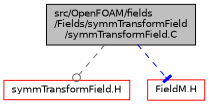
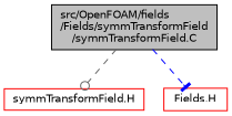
  digraph {
    node [color=red fontname=Helvetica fontsize=10 shape=record]
    edge [fontname=Helvetica fontsize=10 labelfontname=Helvetica labelfontsize=10 style=dashed]
    n1 [color=black fillcolor=grey75 fontcolor=black height=0.2 label="src/OpenFOAM/fields\l/Fields/symmTransformField\l/symmTransformField.C" style=filled width=0.4]
    n2 [height=0.2 label="symmTransformField.H" width=0.4]
-   n3 [height=0.2 label="FieldM.H" width=0.4]
+   n3 [height=0.2 label="Fields.H" width=0.4]
    n1 -> n2 [color=gray40 arrowhead=odot]
    n1 -> n3 [color=blue arrowhead=tee]
  }
